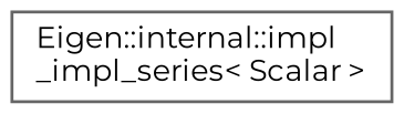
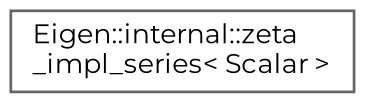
  digraph {
    rankdir=LR
    fontname=Montserrat
-   n1 [color=grey40 fillcolor=white fontname=Montserrat fontsize=10 height=0.2 label="Eigen::internal::impl\l_impl_series\< Scalar \>" shape=box style=filled width=0.4]
+   n1 [color=grey40 fillcolor=white fontname=Montserrat fontsize=10 height=0.2 label="Eigen::internal::zeta\l_impl_series\< Scalar \>" shape=box style=filled width=0.4]
  }
